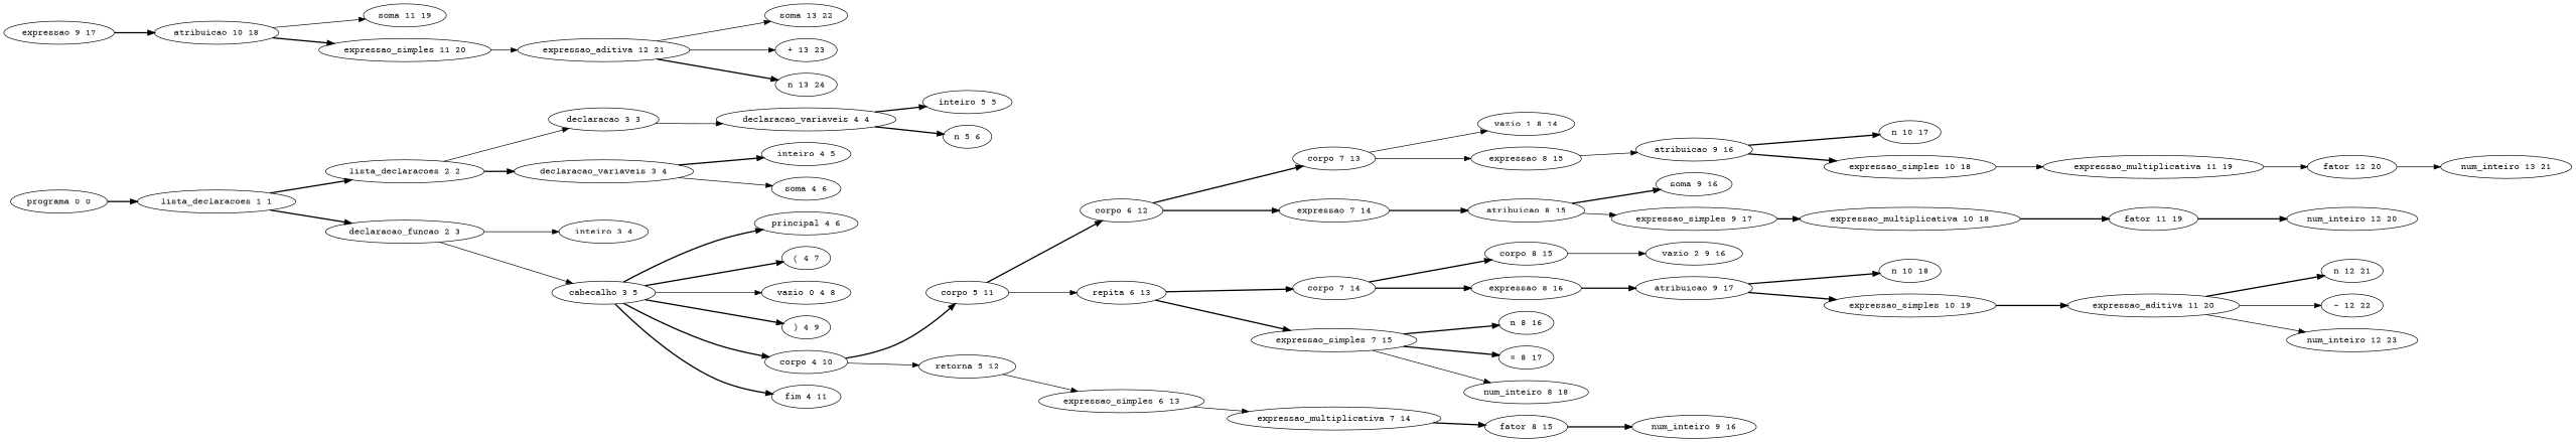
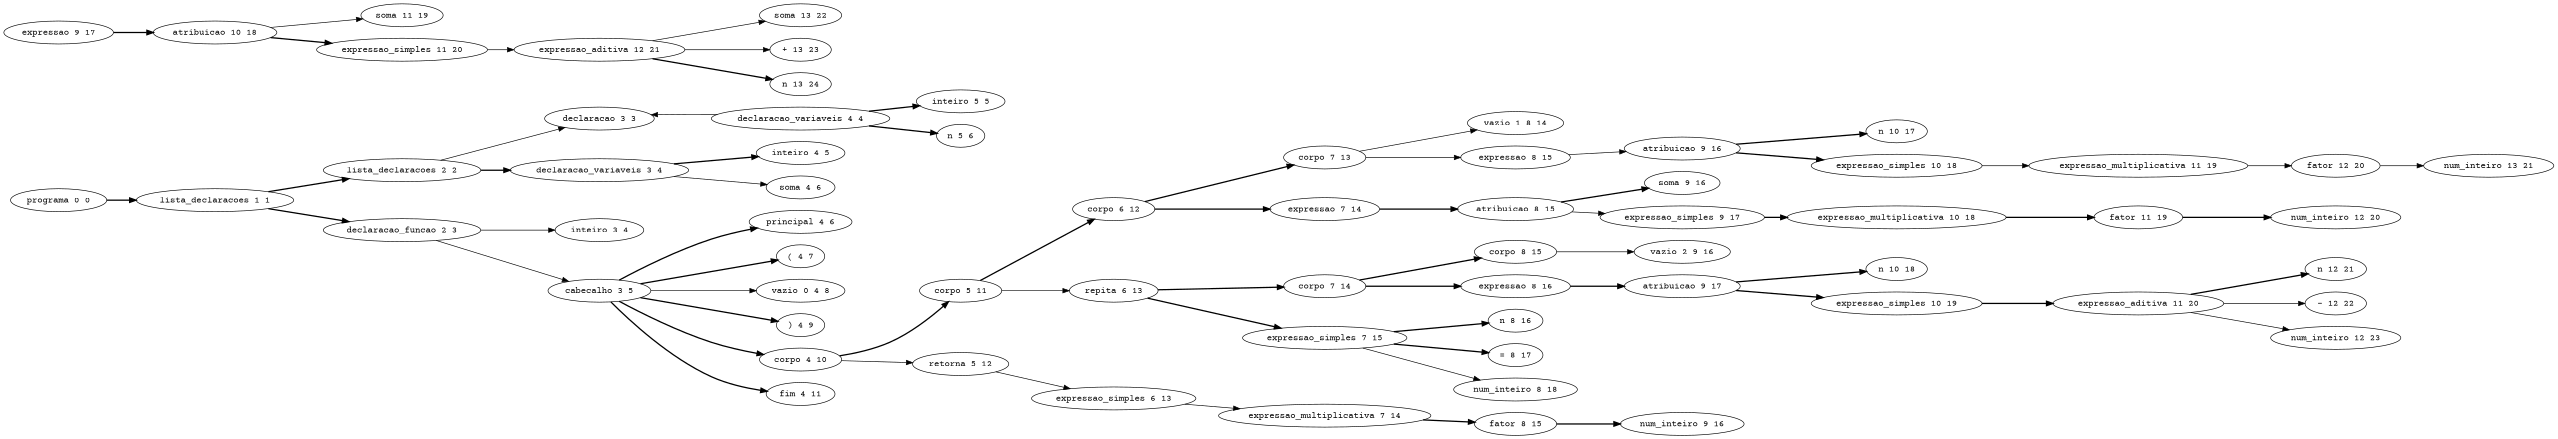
  digraph {
    fontname="Courier Prime"
    rankdir=LR
    node [fontname="Courier Prime"]
    edge [fontname="Courier Prime" style=bold]
    "programa 0 0"
    "lista_declaracoes 1 1"
    "lista_declaracoes 2 2"
    "declaracao_funcao 2 3"
    "declaracao 3 3"
    "declaracao_variaveis 3 4"
    "inteiro 3 4"
    "cabecalho 3 5"
    "declaracao_variaveis 4 4"
    "inteiro 4 5"
    "soma 4 6"
    "inteiro 5 5"
    "n 5 6"
    "principal 4 6"
    "( 4 7"
    "vazio 0 4 8"
    ") 4 9"
    "corpo 4 10"
    "fim 4 11"
    "corpo 5 11"
    "retorna 5 12"
    "corpo 6 12"
    "repita 6 13"
    "expressao_simples 6 13"
    "corpo 7 13"
    "expressao 7 14"
    "corpo 7 14"
    "expressao_simples 7 15"
    "vazio 1 8 14"
    "expressao 8 15"
    "atribuicao 8 15"
    "atribuicao 9 16"
    "n 10 17"
    "expressao_simples 10 18"
    "expressao_multiplicativa 11 19"
    "fator 12 20"
    "num_inteiro 13 21"
    "soma 9 16"
    "expressao_simples 9 17"
    "expressao_multiplicativa 10 18"
    "fator 11 19"
    "num_inteiro 12 20"
    "corpo 8 15"
    "expressao 8 16"
    "n 8 16"
    "= 8 17"
    "num_inteiro 8 18"
    "vazio 2 9 16"
    "atribuicao 9 17"
    "expressao 9 17"
    "atribuicao 10 18"
    "soma 11 19"
    "expressao_simples 11 20"
    "expressao_aditiva 12 21"
    "soma 13 22"
    "+ 13 23"
    "n 13 24"
    "n 10 18"
    "expressao_simples 10 19"
    "expressao_aditiva 11 20"
    "n 12 21"
    "- 12 22"
    "num_inteiro 12 23"
    "expressao_multiplicativa 7 14"
    "fator 8 15"
    "num_inteiro 9 16"
    "programa 0 0" -> "lista_declaracoes 1 1"
    "lista_declaracoes 1 1" -> "lista_declaracoes 2 2"
    "lista_declaracoes 1 1" -> "declaracao_funcao 2 3"
    "lista_declaracoes 2 2" -> "declaracao 3 3" [style=solid]
    "lista_declaracoes 2 2" -> "declaracao_variaveis 3 4"
    "declaracao_funcao 2 3" -> "inteiro 3 4" [style=solid]
    "declaracao_funcao 2 3" -> "cabecalho 3 5" [style=solid]
-   "declaracao 3 3" -> "declaracao_variaveis 4 4" [style=solid]
+   "declaracao_variaveis 4 4" -> "declaracao 3 3" [style=solid]
    "declaracao_variaveis 3 4" -> "inteiro 4 5"
    "declaracao_variaveis 3 4" -> "soma 4 6" [style=solid]
    "cabecalho 3 5" -> "principal 4 6"
    "cabecalho 3 5" -> "( 4 7"
    "cabecalho 3 5" -> "vazio 0 4 8" [style=solid]
    "cabecalho 3 5" -> ") 4 9"
    "cabecalho 3 5" -> "corpo 4 10"
    "cabecalho 3 5" -> "fim 4 11"
    "declaracao_variaveis 4 4" -> "inteiro 5 5"
    "declaracao_variaveis 4 4" -> "n 5 6"
    "corpo 4 10" -> "corpo 5 11"
    "corpo 4 10" -> "retorna 5 12" [style=solid]
    "corpo 5 11" -> "corpo 6 12"
    "corpo 5 11" -> "repita 6 13" [style=solid]
    "retorna 5 12" -> "expressao_simples 6 13" [style=solid]
    "corpo 6 12" -> "corpo 7 13"
    "corpo 6 12" -> "expressao 7 14"
    "repita 6 13" -> "corpo 7 14"
    "repita 6 13" -> "expressao_simples 7 15"
    "expressao_simples 6 13" -> "expressao_multiplicativa 7 14" [style=solid]
    "corpo 7 13" -> "vazio 1 8 14" [style=solid]
    "corpo 7 13" -> "expressao 8 15" [style=solid]
    "expressao 7 14" -> "atribuicao 8 15"
    "corpo 7 14" -> "corpo 8 15"
    "corpo 7 14" -> "expressao 8 16"
    "expressao_simples 7 15" -> "n 8 16"
    "expressao_simples 7 15" -> "= 8 17"
    "expressao_simples 7 15" -> "num_inteiro 8 18" [style=solid]
    "expressao 8 15" -> "atribuicao 9 16" [style=solid]
    "atribuicao 8 15" -> "soma 9 16"
    "atribuicao 8 15" -> "expressao_simples 9 17" [style=solid]
    "atribuicao 9 16" -> "n 10 17"
    "atribuicao 9 16" -> "expressao_simples 10 18"
    "expressao_simples 10 18" -> "expressao_multiplicativa 11 19" [style=solid]
    "expressao_multiplicativa 11 19" -> "fator 12 20" [style=solid]
    "fator 12 20" -> "num_inteiro 13 21" [style=solid]
    "expressao_simples 9 17" -> "expressao_multiplicativa 10 18"
    "expressao_multiplicativa 10 18" -> "fator 11 19"
    "fator 11 19" -> "num_inteiro 12 20"
    "corpo 8 15" -> "vazio 2 9 16" [style=solid]
    "expressao 8 16" -> "atribuicao 9 17"
    "atribuicao 9 17" -> "n 10 18"
    "atribuicao 9 17" -> "expressao_simples 10 19"
    "expressao 9 17" -> "atribuicao 10 18"
    "atribuicao 10 18" -> "soma 11 19" [style=solid]
    "atribuicao 10 18" -> "expressao_simples 11 20"
    "expressao_simples 11 20" -> "expressao_aditiva 12 21" [style=solid]
    "expressao_aditiva 12 21" -> "soma 13 22" [style=solid]
    "expressao_aditiva 12 21" -> "+ 13 23" [style=solid]
    "expressao_aditiva 12 21" -> "n 13 24"
    "expressao_simples 10 19" -> "expressao_aditiva 11 20"
    "expressao_aditiva 11 20" -> "n 12 21"
    "expressao_aditiva 11 20" -> "- 12 22" [style=solid]
    "expressao_aditiva 11 20" -> "num_inteiro 12 23" [style=solid]
    "expressao_multiplicativa 7 14" -> "fator 8 15"
    "fator 8 15" -> "num_inteiro 9 16"
  }
